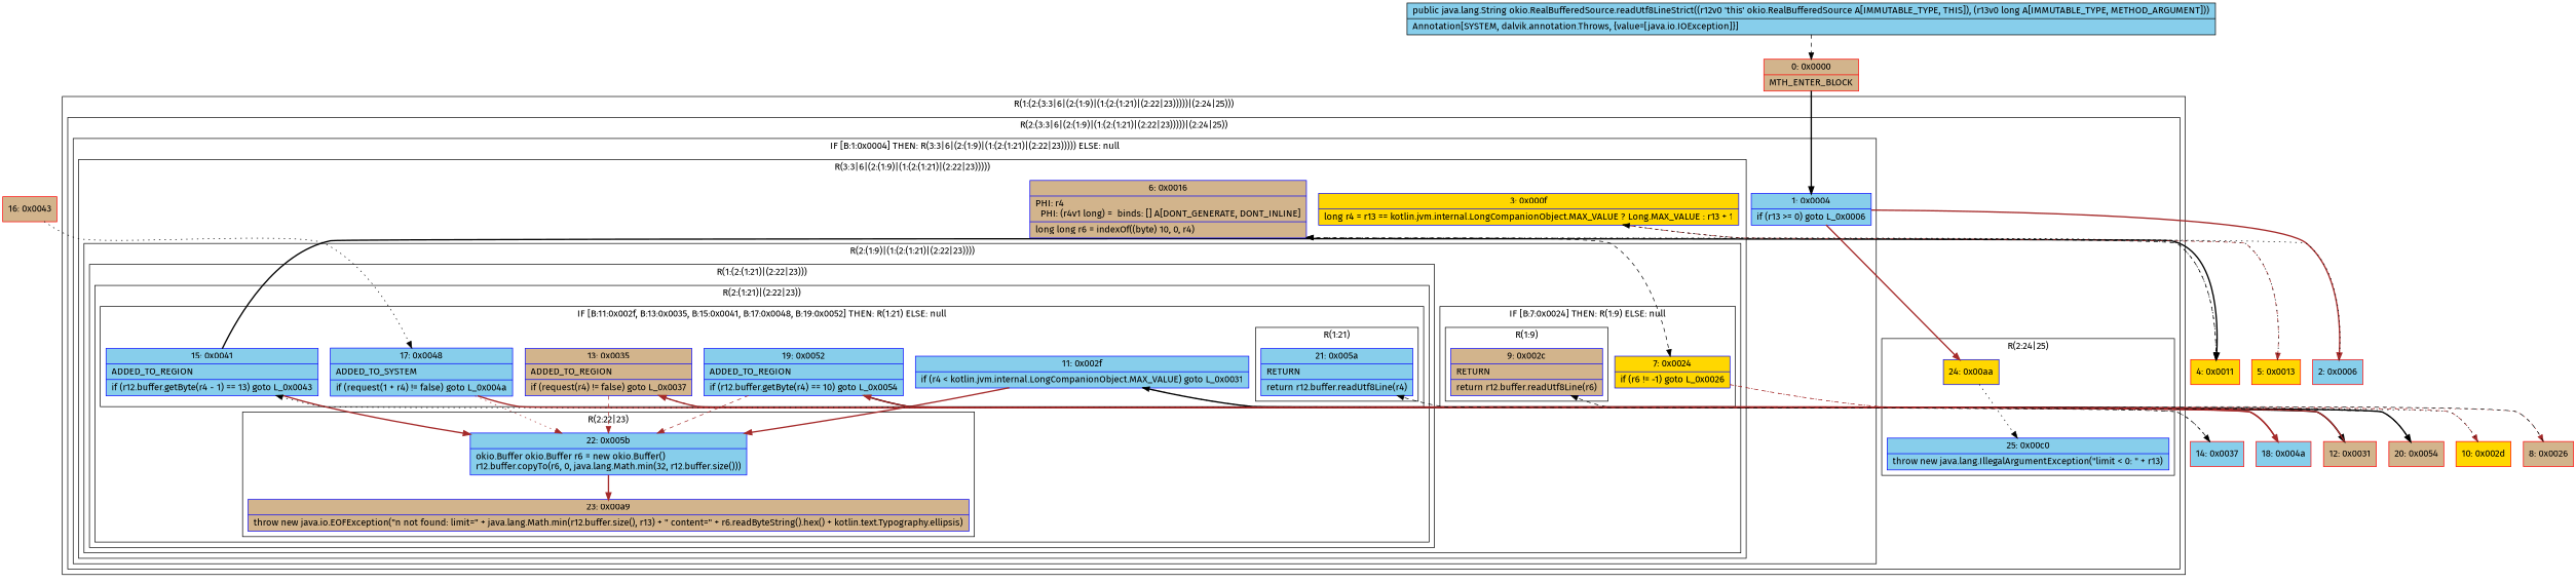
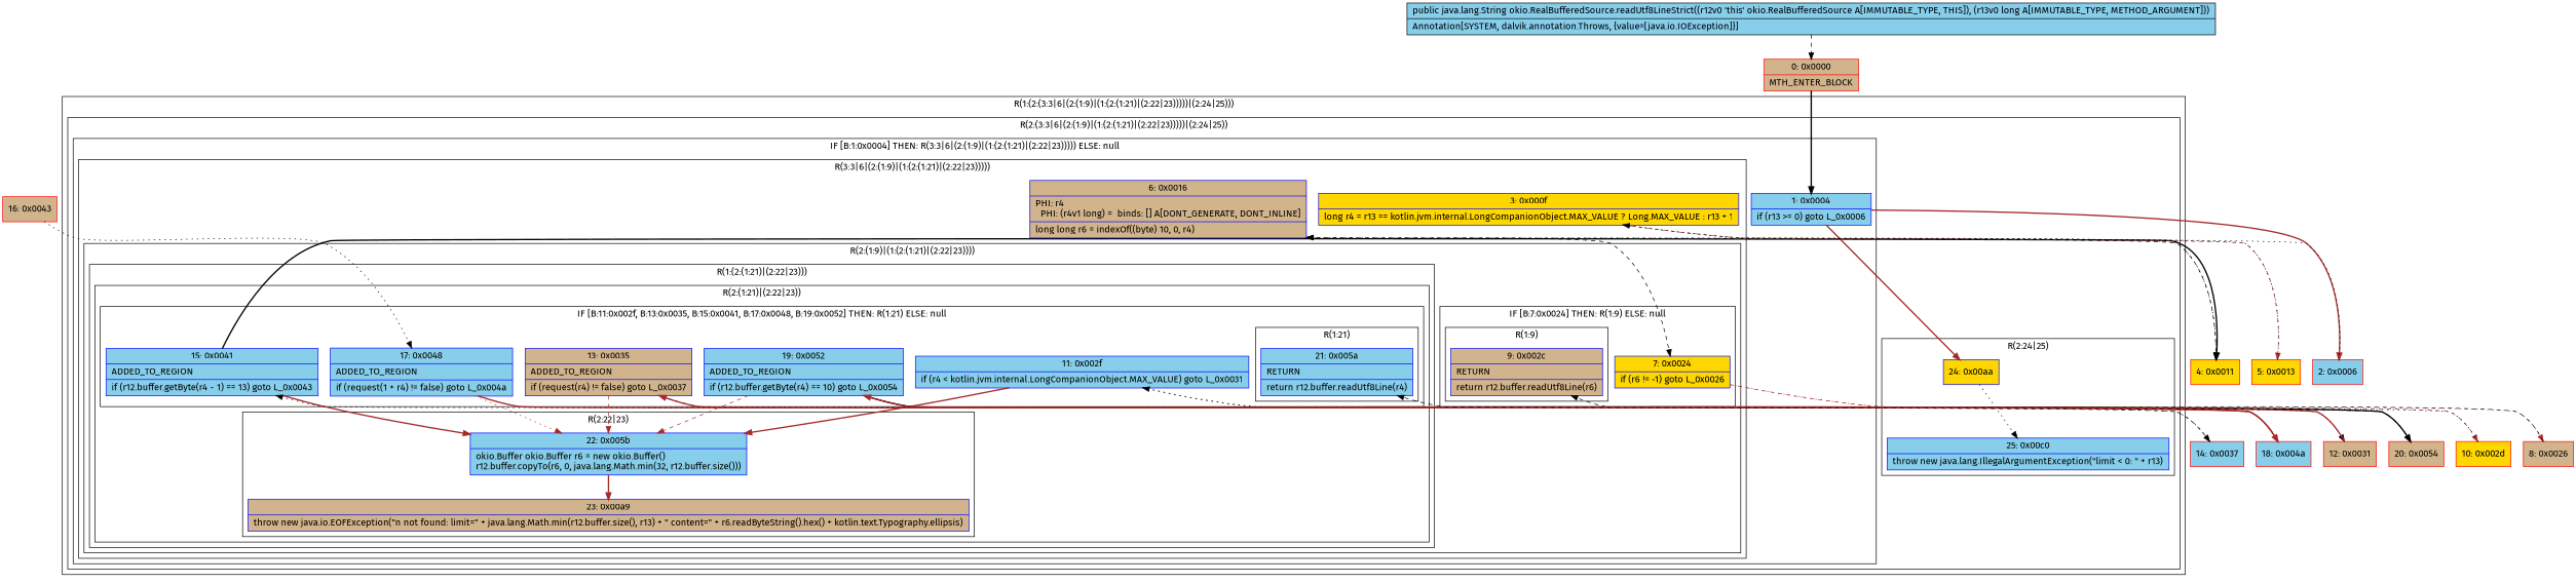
  digraph {
    fontname="Fira Sans"
    node [color=blue fillcolor=skyblue fontname="Fira Sans" shape=record style=filled]
    edge [color=black fontname="Fira Sans" style=bold]
    n1 [fillcolor=tan label="{9\:\ 0x002c|RETURN\l|return r12.buffer.readUtf8Line(r6)\l}"]
    n2 [fillcolor=gold label="{7\:\ 0x0024|if (r6 != \-1) goto L_0x0026\l}"]
    n3 [label="{21\:\ 0x005a|RETURN\l|return r12.buffer.readUtf8Line(r4)\l}"]
    n4 [label="{11\:\ 0x002f|if (r4 \< kotlin.jvm.internal.LongCompanionObject.MAX_VALUE) goto L_0x0031\l}"]
    n5 [fillcolor=tan label="{13\:\ 0x0035|ADDED_TO_REGION\l|if (request(r4) != false) goto L_0x0037\l}"]
    n6 [label="{15\:\ 0x0041|ADDED_TO_REGION\l|if (r12.buffer.getByte(r4 \- 1) == 13) goto L_0x0043\l}"]
-   n7 [label="{17\:\ 0x0048|ADDED_TO_SYSTEM\l|if (request(1 + r4) != false) goto L_0x004a\l}"]
+   n7 [label="{17\:\ 0x0048|ADDED_TO_REGION\l|if (request(1 + r4) != false) goto L_0x004a\l}"]
    n8 [label="{19\:\ 0x0052|ADDED_TO_REGION\l|if (r12.buffer.getByte(r4) == 10) goto L_0x0054\l}"]
    n9 [label="{22\:\ 0x005b|okio.Buffer okio.Buffer r6 = new okio.Buffer()\lr12.buffer.copyTo(r6, 0, java.lang.Math.min(32, r12.buffer.size()))\l}"]
    n10 [fillcolor=tan label="{23\:\ 0x00a9|throw new java.io.EOFException(\"n not found: limit=\" + java.lang.Math.min(r12.buffer.size(), r13) + \" content=\" + r6.readByteString().hex() + kotlin.text.Typography.ellipsis)\l}"]
    n11 [fillcolor=gold label="{3\:\ 0x000f|long r4 = r13 == kotlin.jvm.internal.LongCompanionObject.MAX_VALUE ? Long.MAX_VALUE : r13 + 1\l}"]
    n12 [fillcolor=tan label="{6\:\ 0x0016|PHI: r4 \l  PHI: (r4v1 long) =  binds: [] A[DONT_GENERATE, DONT_INLINE]\l|long long r6 = indexOf((byte) 10, 0, r4)\l}"]
    n13 [label="{1\:\ 0x0004|if (r13 \>= 0) goto L_0x0006\l}"]
    n14 [fillcolor=gold label="{24\:\ 0x00aa}"]
    n15 [label="{25\:\ 0x00c0|throw new java.lang.IllegalArgumentException(\"limit \< 0: \" + r13)\l}"]
    n16 [color=red fillcolor=tan label="{8\:\ 0x0026}"]
    n17 [color=red fillcolor=gold label="{10\:\ 0x002d}"]
    n18 [color=red fillcolor=tan label="{12\:\ 0x0031}"]
    n19 [color=red label="{14\:\ 0x0037}"]
    n20 [color=red fillcolor=gold label="{4\:\ 0x0011}"]
    n21 [color=red label="{18\:\ 0x004a}"]
    n22 [color=red fillcolor=tan label="{20\:\ 0x0054}"]
    n23 [color=red fillcolor=gold label="{5\:\ 0x0013}"]
    n24 [color=red label="{2\:\ 0x0006}"]
    n25 [color=red fillcolor=tan label="{16\:\ 0x0043}"]
    n26 [color=red fillcolor=tan label="{0\:\ 0x0000|MTH_ENTER_BLOCK\l}"]
    n27 [label="{public java.lang.String okio.RealBufferedSource.readUtf8LineStrict((r12v0 'this' okio.RealBufferedSource A[IMMUTABLE_TYPE, THIS]), (r13v0 long A[IMMUTABLE_TYPE, METHOD_ARGUMENT]))  | Annotation[SYSTEM, dalvik.annotation.Throws, \{value=[java.io.IOException]\}]\l}" color=""]
    subgraph cluster_1 {
      label="R(1:(2:(3:3|6|(2:(1:9)|(1:(2:(1:21)|(2:22|23)))))|(2:24|25)))"
      subgraph cluster_2 {
        label="R(2:(3:3|6|(2:(1:9)|(1:(2:(1:21)|(2:22|23)))))|(2:24|25))"
        subgraph cluster_3 {
          label="IF [B:1:0x0004] THEN: R(3:3|6|(2:(1:9)|(1:(2:(1:21)|(2:22|23))))) ELSE: null"
          n13
          subgraph cluster_4 {
            label="R(3:3|6|(2:(1:9)|(1:(2:(1:21)|(2:22|23)))))"
            n11
            n12
            subgraph cluster_5 {
              label="R(2:(1:9)|(1:(2:(1:21)|(2:22|23))))"
              subgraph cluster_6 {
                label="IF [B:7:0x0024] THEN: R(1:9) ELSE: null"
                n2
                subgraph cluster_7 {
                  label="R(1:9)"
                  n1
                }
              }
              subgraph cluster_8 {
                label="R(1:(2:(1:21)|(2:22|23)))"
                subgraph cluster_9 {
                  label="R(2:(1:21)|(2:22|23))"
                  subgraph cluster_10 {
                    label="IF [B:11:0x002f, B:13:0x0035, B:15:0x0041, B:17:0x0048, B:19:0x0052] THEN: R(1:21) ELSE: null"
                    n4
                    n5
                    n6
                    n7
                    n8
                    subgraph cluster_11 {
                      label="R(1:21)"
                      n3
                    }
                  }
                  subgraph cluster_12 {
                    label="R(2:22|23)"
                    n9
                    n10
                  }
                }
              }
            }
          }
        }
        subgraph cluster_13 {
          label="R(2:24|25)"
          n14
          n15
        }
      }
    }
    n2 -> n16 [color=brown style=dotted]
    n2 -> n17 [color=brown style=dashed]
    n4 -> n9 [color=brown]
-   n4 -> n18
+   n4 -> n18 [style=dotted]
    n5 -> n9 [color=brown style=dashed]
    n5 -> n19 [style=dashed]
    n6 -> n9 [color=brown]
    n6 -> n20
    n7 -> n9 [color=brown style=dotted]
    n7 -> n21 [color=brown]
    n8 -> n9 [color=brown style=dashed]
    n8 -> n22
    n9 -> n10 [color=brown]
    n11 -> n20 [style=dotted]
    n11 -> n23 [color=brown style=dashed]
    n12 -> n2 [style=dashed]
    n13 -> n14 [color=brown]
    n13 -> n24 [color=brown]
    n14 -> n15 [style=dotted]
    n16 -> n1 [style=dashed]
    n17 -> n4 [style=dotted]
    n18 -> n5 [color=brown]
    n19 -> n6 [style=dotted]
    n20 -> n12 [style=dashed]
    n21 -> n8 [color=brown]
    n22 -> n3 [style=dashed]
    n23 -> n12 [style=dotted]
    n24 -> n11 [style=dotted]
    n25 -> n7 [style=dotted]
    n26 -> n13
    n27 -> n26 [style=dashed]
  }
